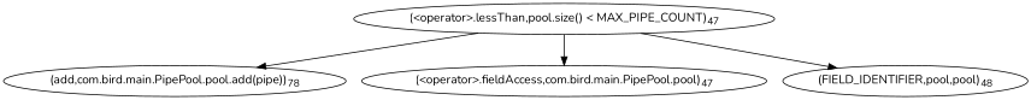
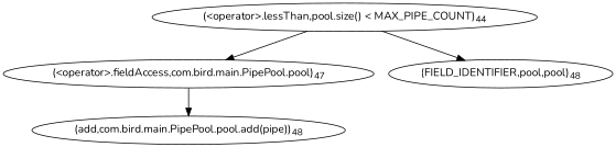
  digraph {
    fontname=Nunito
    node [fontname=Nunito]
    edge [fontname=Nunito]
-   n1 [label=<(&lt;operator&gt;.lessThan,pool.size() &lt; MAX_PIPE_COUNT)<SUB>47</SUB>>]
-   n2 [label=<(add,com.bird.main.PipePool.pool.add(pipe))<SUB>78</SUB>>]
+   n1 [label=<(&lt;operator&gt;.lessThan,pool.size() &lt; MAX_PIPE_COUNT)<SUB>44</SUB>>]
+   n2 [label=<(add,com.bird.main.PipePool.pool.add(pipe))<SUB>48</SUB>>]
    n3 [label=<(&lt;operator&gt;.fieldAccess,com.bird.main.PipePool.pool)<SUB>47</SUB>>]
    n4 [label=<(FIELD_IDENTIFIER,pool,pool)<SUB>48</SUB>>]
-   n1 -> n2
+   n3 -> n2
    n1 -> n3
    n1 -> n4
  }
